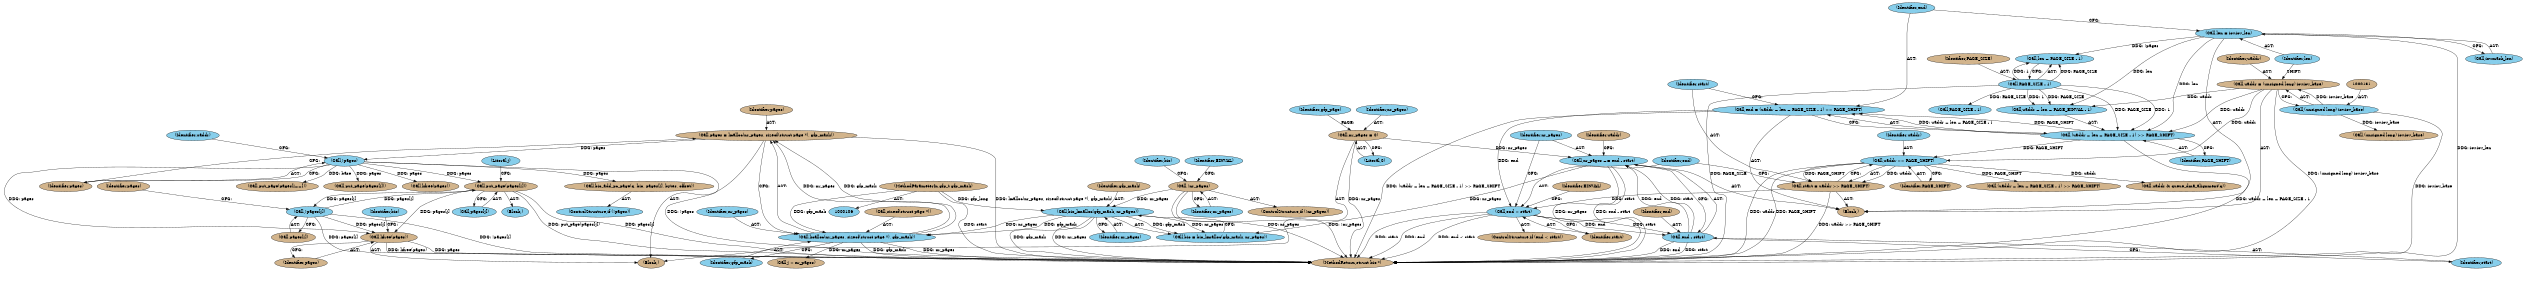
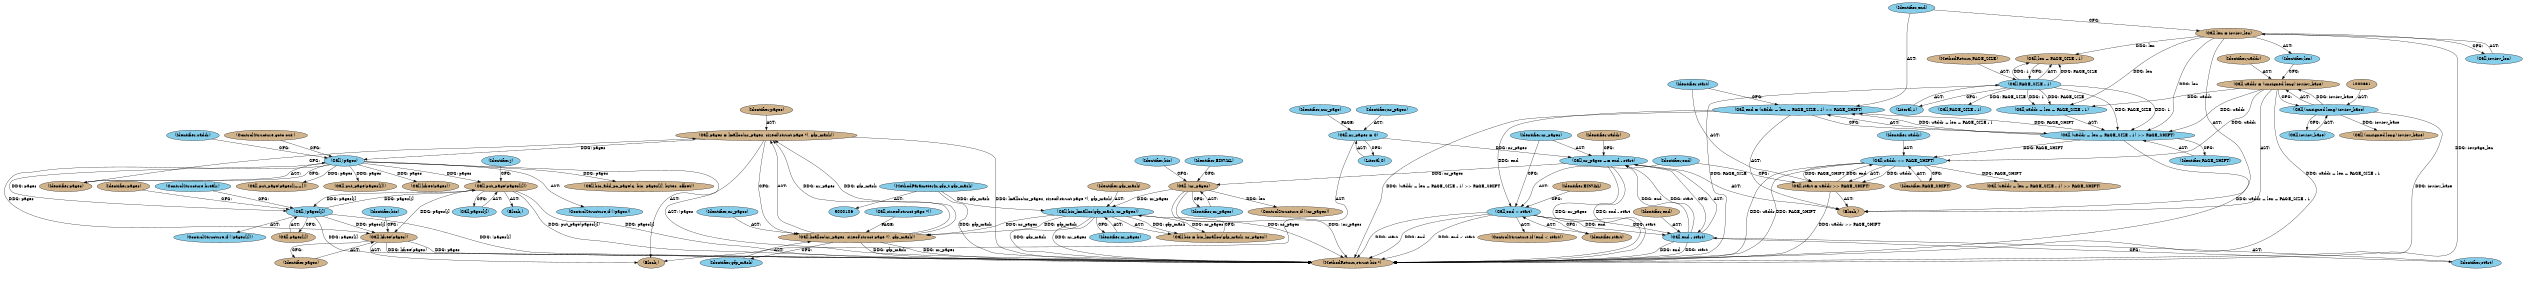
  digraph {
    node [fillcolor=skyblue style=filled]
    n1 [fillcolor=tan label="(Call,kfree(pages))"]
    n2 [fillcolor=tan label="(Block,)"]
    n3 [fillcolor=tan label="(Identifier,pages)"]
    n4 [fillcolor=tan label="(MethodReturn,struct bio *)"]
    n5 [label="(Call,!pages)"]
    n6 [fillcolor=tan label="(Call,put_page(pages[j]))"]
    n7 [label="(Call,!pages[j])"]
    n8 [fillcolor=tan label="(Call,bio_add_pc_page(q, bio, pages[j], bytes, offset))"]
    n9 [fillcolor=tan label="(Identifier,pages)"]
    n10 [fillcolor=tan label="(Call,put_page(pages[j++]))"]
    n11 [label="(ControlStructure,if (!pages))"]
    n12 [fillcolor=tan label="(Call,put_page(pages[j]))"]
    n13 [fillcolor=tan label="(Call,kfree(pages))"]
    n14 [label="(Call,pages[j])"]
    n15 [label="(Block,)"]
    n16 [fillcolor=tan label="(Call,pages[j])"]
+   n17 [label="(ControlStructure,if (!pages[j]))"]
    n18 [fillcolor=tan label="(Call,pages = kcalloc(nr_pages, sizeof(struct page *), gfp_mask))"]
-   n19 [label="(Call,kcalloc(nr_pages, sizeof(struct page *), gfp_mask))"]
+   n19 [fillcolor=tan label="(Call,kcalloc(nr_pages, sizeof(struct page *), gfp_mask))"]
    n20 [label="(Identifier,gfp_mask)"]
-   n21 [fillcolor=tan label="(Call,j < nr_pages)"]
    n22 [label="(Call,bio_kmalloc(gfp_mask, nr_pages))"]
-   n23 [label="(Call,bio = bio_kmalloc(gfp_mask, nr_pages))"]
+   n23 [fillcolor=tan label="(Call,bio = bio_kmalloc(gfp_mask, nr_pages))"]
    n24 [label="(Identifier,nr_pages)"]
-   n25 [fillcolor=tan label="(MethodParameterIn,gfp_t gfp_mask)"]
-   1000106
+   n25 [label="(MethodParameterIn,gfp_t gfp_mask)"]
+   1000106 [label=5000106]
    n27 [fillcolor=tan label="(Call,!nr_pages)"]
    n28 [label="(Identifier,nr_pages)"]
    n29 [fillcolor=tan label="(ControlStructure,if (!nr_pages))"]
    n30 [label="(Call,nr_pages += end - start)"]
    n31 [label="(Call,end - start)"]
    n32 [fillcolor=tan label="(Block,)"]
    n33 [label="(Identifier,start)"]
    n34 [label="(Call,end < start)"]
    n35 [fillcolor=tan label="(ControlStructure,if (end < start))"]
    n36 [fillcolor=tan label="(Identifier,start)"]
    n37 [label="(Call,end = (uaddr + len + PAGE_SIZE - 1) >> PAGE_SHIFT)"]
    n38 [label="(Call,(uaddr + len + PAGE_SIZE - 1) >> PAGE_SHIFT)"]
    n39 [label="(Call,uaddr >> PAGE_SHIFT)"]
    n40 [label="(Identifier,PAGE_SHIFT)"]
    n41 [fillcolor=tan label="(Call,start = uaddr >> PAGE_SHIFT)"]
    n42 [fillcolor=tan label="(Call,(uaddr + len + PAGE_SIZE - 1) >> PAGE_SHIFT)"]
-   n43 [fillcolor=tan label="(Call,uaddr & queue_dma_alignment(q))"]
    n44 [fillcolor=tan label="(Identifier,PAGE_SHIFT)"]
    n45 [fillcolor=tan label="(Call,uaddr = (unsigned long) iov.iov_base)"]
    n46 [label="(Call,(unsigned long) iov.iov_base)"]
-   n47 [label="(Call,uaddr + len + PAGE_EINVAL - 1)"]
+   n47 [label="(Call,uaddr + len + PAGE_SIZE - 1)"]
    n48 [fillcolor=tan label="(Call,(unsigned long) iov.iov_base)"]
-   n50 [label="(Call,len = iov.iov_len)"]
-   n51 [label="(Call,iov.mask_len)"]
-   n52 [label="(Call,len + PAGE_SIZE - 1)"]
+   n49 [label="(Call,iov.iov_base)"]
+   n50 [fillcolor=tan label="(Call,len = iov.iov_len)"]
+   n51 [label="(Call,iov.iov_len)"]
+   n52 [fillcolor=tan label="(Call,len + PAGE_SIZE - 1)"]
    n53 [label="(Call,PAGE_SIZE - 1)"]
+   n54 [label="(Literal,1)"]
    n55 [label="(Call,PAGE_SIZE - 1)"]
-   n56 [fillcolor=tan label="(Call,nr_pages = 0)"]
+   n56 [label="(Call,nr_pages = 0)"]
    n57 [label="(Literal,0)"]
    n58 [fillcolor=tan label="(Identifier,EINVAL)"]
-   n59 [label="(Literal,j)"]
+   n59 [label="(Identifier,j)"]
    n60 [fillcolor=tan label="(Identifier,gfp_mask)"]
    n61 [fillcolor=tan label="(Identifier,pages)"]
    n62 [label="(Identifier,bio)"]
    n63 [label="(Identifier,end)"]
    n64 [label="(Identifier,len)"]
    n65 [fillcolor=tan label="(Identifier,pages)"]
    n66 [label="(Identifier,start)"]
    n67 [label="(Identifier,uaddr)"]
    n68 [label="(Identifier,bio)"]
-   n69 [label="(Identifier,gfp_page)"]
+   n69 [label="(Identifier,cur_page)"]
    n70 [label="(Identifier,end)"]
+   n71 [fillcolor=tan label="(ControlStructure,goto out;)"]
    n72 [fillcolor=tan label="(Identifier,uaddr)"]
    n73 [label="(Identifier,nr_pages)"]
    n74 [label="(Identifier,EINVAL)"]
+   n75 [label="(ControlStructure,break;)"]
    n76 [label="(Identifier,nr_pages)"]
    n77 [fillcolor=tan label="(Identifier,uaddr)"]
    n78 [fillcolor=tan label="(Identifier,end)"]
    n79 [label="(Identifier,uaddr)"]
-   n80 [fillcolor=tan label="(Identifier,PAGE_SIZE)"]
+   n80 [fillcolor=tan label="(MethodReturn,PAGE_SIZE)"]
    n81 [label="(Identifier,nr_pages)"]
-   n82 [fillcolor=tan label="(Call,sizeof(struct page *))"]
-   1000131 [fillcolor=tan]
+   n82 [label="(Call,sizeof(struct page *))"]
+   1000131 [fillcolor=tan label=1000631]
    n1 -> n2 [label="AST: "]
    n1 -> n3 [label="CFG: "]
    n1 -> n4 [label="DDG: pages"]
    n1 -> n4 [label="DDG: kfree(pages)"]
    n3 -> n1 [label="AST: "]
    n5 -> n1 [label="DDG: pages"]
-   n5 -> n4 [label="DDG: !pages"]
+   n5 -> n4 [label="AST: !pages"]
    n5 -> n6 [label="DDG: pages"]
+   n5 -> n7 [label="DDG: pages"]
    n5 -> n8 [label="DDG: pages"]
    n5 -> n9 [label="CFG: "]
-   n5 -> n10 [label="DDG: base"]
-   n8 -> n11 [label="AST: "]
+   n5 -> n10 [label="DDG: pages"]
+   n5 -> n11 [label="AST: "]
    n5 -> n12 [label="DDG: pages"]
    n5 -> n13 [label="DDG: pages"]
    n6 -> n1 [label="DDG: pages[j]"]
    n6 -> n4 [label="DDG: put_page(pages[j])"]
    n6 -> n4 [label="DDG: pages[j]"]
    n6 -> n7 [label="DDG: pages[j]"]
    n6 -> n14 [label="CFG: "]
    n6 -> n15 [label="AST: "]
    n7 -> n1 [label="DDG: pages[j]"]
    n7 -> n4 [label="DDG: pages[j]"]
    n7 -> n4 [label="DDG: !pages[j]"]
    n7 -> n6 [label="DDG: pages[j]"]
    n7 -> n16 [label="CFG: "]
+   n7 -> n17 [label="AST: "]
    n9 -> n5 [label="AST: "]
    n9 -> n18 [label="CFG: "]
    n14 -> n6 [label="AST: "]
    n16 -> n7 [label="AST: "]
    n18 -> n2 [label="AST: "]
    n18 -> n4 [label="DDG: kcalloc(nr_pages, sizeof(struct page *), gfp_mask)"]
    n18 -> n5 [label="DDG: pages"]
    n18 -> n19 [label="CFG: "]
    n19 -> n4 [label="DDG: gfp_mask"]
    n19 -> n4 [label="DDG: nr_pages"]
    n19 -> n18 [label="AST: "]
    n19 -> n18 [label="DDG: nr_pages"]
    n19 -> n18 [label="DDG: gfp_mask"]
    n19 -> n20 [label="CFG: "]
-   n19 -> n21 [label="DDG: nr_pages"]
    n20 -> n19 [label="AST: "]
    n22 -> n4 [label="DDG: gfp_mask"]
    n22 -> n4 [label="DDG: nr_pages"]
    n22 -> n19 [label="DDG: nr_pages"]
    n22 -> n19 [label="DDG: gfp_mask"]
    n22 -> n23 [label="AST: "]
    n22 -> n23 [label="DDG: gfp_mask"]
    n22 -> n23 [label="DDG: nr_pages"]
    n22 -> n24 [label="CFG: "]
    n23 -> n22 [label="CFG: "]
    n24 -> n22 [label="AST: "]
-   n25 -> n4 [label="DDG: start"]
-   n25 -> n19 [label="DDG: gfp_mask"]
-   n25 -> n22 [label="DDG: gfp_long"]
+   n25 -> n4 [label="DDG: gfp_mask"]
+   n25 -> n22 [label="DDG: gfp_mask"]
    n25 -> 1000106 [label="AST: "]
    n27 -> n4 [label="DDG: !nr_pages"]
    n27 -> n4 [label="DDG: nr_pages"]
    n27 -> n22 [label="DDG: nr_pages"]
    n27 -> n28 [label="CFG: "]
-   n27 -> n29 [label="AST: "]
+   n27 -> n29 [label="DDG: len"]
    n28 -> n27 [label="AST: "]
    n30 -> n4 [label="DDG: nr_pages"]
    n30 -> n4 [label="DDG: end - start"]
-   n30 -> n23 [label="DDG: nr_pages"]
+   n30 -> n27 [label="DDG: nr_pages"]
    n30 -> n31 [label="CFG: "]
    n30 -> n32 [label="AST: "]
    n31 -> n4 [label="DDG: start"]
    n31 -> n4 [label="DDG: end"]
    n31 -> n30 [label="AST: "]
    n31 -> n30 [label="DDG: end"]
    n31 -> n30 [label="DDG: start"]
    n31 -> n33 [label="CFG: "]
    n33 -> n31 [label="AST: "]
    n34 -> n4 [label="DDG: end < start"]
    n34 -> n4 [label="DDG: start"]
    n34 -> n4 [label="DDG: end"]
    n34 -> n31 [label="DDG: end"]
    n34 -> n31 [label="DDG: start"]
    n34 -> n35 [label="AST: "]
    n34 -> n36 [label="CFG: "]
    n36 -> n34 [label="AST: "]
    n37 -> n4 [label="DDG: (uaddr + len + PAGE_SIZE - 1) >> PAGE_SHIFT"]
    n37 -> n32 [label="AST: "]
    n37 -> n34 [label="DDG: end"]
    n37 -> n38 [label="CFG: "]
    n38 -> n4 [label="DDG: uaddr + len + PAGE_SIZE - 1"]
    n38 -> n37 [label="AST: "]
    n38 -> n37 [label="DDG: uaddr + len + PAGE_SIZE - 1"]
    n38 -> n37 [label="DDG: PAGE_SHIFT"]
    n38 -> n39 [label="DDG: PAGE_SHIFT"]
    n38 -> n40 [label="CFG: "]
    n39 -> n4 [label="DDG: uaddr"]
    n39 -> n4 [label="DDG: PAGE_SHIFT"]
    n39 -> n41 [label="AST: "]
    n39 -> n41 [label="DDG: uaddr"]
    n39 -> n41 [label="DDG: PAGE_SHIFT"]
    n39 -> n42 [label="DDG: PAGE_SHIFT"]
-   n39 -> n43 [label="DDG: uaddr"]
    n39 -> n44 [label="CFG: "]
    n40 -> n38 [label="AST: "]
    n41 -> n4 [label="DDG: uaddr >> PAGE_SHIFT"]
    n41 -> n32 [label="AST: "]
-   n41 -> n34 [label="DDG: start"]
-   n41 -> n39 [label="CFG: "]
+   n41 -> n39 [label="DDG: end"]
    n44 -> n39 [label="AST: "]
-   n45 -> n4 [label="DDG: (unsigned long) iov.iov_base"]
+   n45 -> n4 [label="DDG: uaddr + len + PAGE_SIZE - 1"]
    n45 -> n32 [label="AST: "]
    n45 -> n38 [label="DDG: uaddr"]
    n45 -> n39 [label="DDG: uaddr"]
    n45 -> n46 [label="CFG: "]
    n45 -> n47 [label="DDG: uaddr"]
    n46 -> n4 [label="DDG: iov.iov_base"]
    n46 -> n45 [label="AST: "]
    n46 -> n45 [label="DDG: iov.iov_base"]
    n46 -> n48 [label="DDG: iov.iov_base"]
+   n46 -> n49 [label="CFG: "]
    n47 -> n38 [label="AST: "]
-   n50 -> n4 [label="DDG: iov.iov_len"]
+   n49 -> n46 [label="AST: "]
+   n50 -> n4 [label="DDG: iov.page_len"]
    n50 -> n32 [label="AST: "]
    n50 -> n38 [label="DDG: len"]
    n50 -> n47 [label="DDG: len"]
    n50 -> n51 [label="CFG: "]
-   n50 -> n52 [label="DDG: !pages"]
+   n50 -> n52 [label="DDG: len"]
    n51 -> n50 [label="AST: "]
    n52 -> n53 [label="CFG: "]
    n53 -> n4 [label="DDG: PAGE_SIZE"]
    n53 -> n38 [label="DDG: PAGE_SIZE"]
    n53 -> n38 [label="DDG: 1"]
    n53 -> n47 [label="DDG: PAGE_SIZE"]
    n53 -> n47 [label="DDG: 1"]
    n53 -> n52 [label="AST: "]
    n53 -> n52 [label="DDG: PAGE_SIZE"]
    n53 -> n52 [label="DDG: 1"]
+   n53 -> n54 [label="CFG: "]
    n53 -> n55 [label="DDG: PAGE_SIZE"]
+   n54 -> n53 [label="AST: "]
    n56 -> n2 [label="AST: "]
-   n56 -> n4 [label="DDG: nr_pages"]
    n56 -> n30 [label="DDG: nr_pages"]
    n56 -> n57 [label="CFG: "]
    n57 -> n56 [label="AST: "]
    n58 -> n34 [label="CFG: "]
    n59 -> n6 [label="CFG: "]
    n60 -> n22 [label="AST: "]
    n61 -> n7 [label="CFG: "]
    n62 -> n1 [label="CFG: "]
    n63 -> n37 [label="AST: "]
    n63 -> n50 [label="CFG: "]
-   n64 -> n45 [label="SHIFT: "]
-   n64 -> n50 [label="AST: "]
+   n64 -> n45 [label="CFG: "]
+   n50 -> n64 [label="AST: "]
    n65 -> n18 [label="AST: "]
    n66 -> n37 [label="CFG: "]
    n66 -> n41 [label="AST: "]
    n67 -> n39 [label="AST: "]
    n68 -> n27 [label="CFG: "]
    n69 -> n56 [label="PAGE: "]
    n70 -> n34 [label="AST: "]
    n70 -> n41 [label="CFG: "]
+   n71 -> n5 [label="CFG: "]
    n72 -> n45 [label="AST: "]
    n73 -> n19 [label="AST: "]
    n74 -> n27 [label="CFG: "]
+   n75 -> n7 [label="CFG: "]
    n76 -> n30 [label="AST: "]
    n76 -> n34 [label="CFG: "]
    n77 -> n30 [label="CFG: "]
    n78 -> n31 [label="AST: "]
    n79 -> n5 [label="CFG: "]
    n80 -> n53 [label="AST: "]
    n81 -> n56 [label="AST: "]
-   n82 -> n19 [label="AST: "]
+   n82 -> n19 [label="PAGE: "]
    1000131 -> n46 [label="AST: "]
  }
